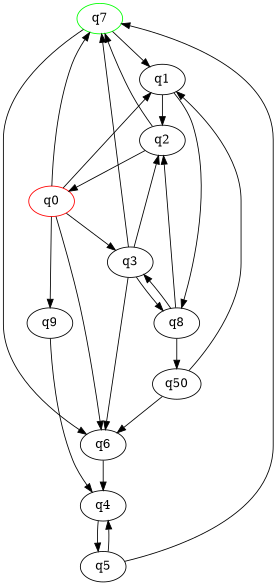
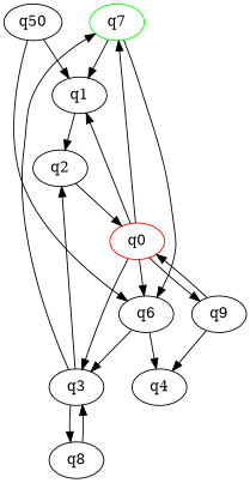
  digraph {
    q7 [color=green initial=1]
    q1
    q6
    q2
    q8
    q3
    q4
    q0 [color=red final=1]
    q9
    n10 [label=q50]
-   q5
    q7 -> q1
    q7 -> q6
    q1 -> q2
-   q1 -> q8
-   q3 -> q6
+   q6 -> q3
    q6 -> q4
-   q2 -> q7
    q2 -> q0
-   q8 -> q2
    q8 -> q3
-   q8 -> n10
    q3 -> q7
    q3 -> q2
    q3 -> q8
-   q4 -> q5
    q0 -> q7
    q0 -> q1
    q0 -> q6
    q0 -> q3
    q0 -> q9
    q9 -> q4
+   q9 -> q0
    n10 -> q1
    n10 -> q6
-   q5 -> q7
-   q5 -> q4
  }
